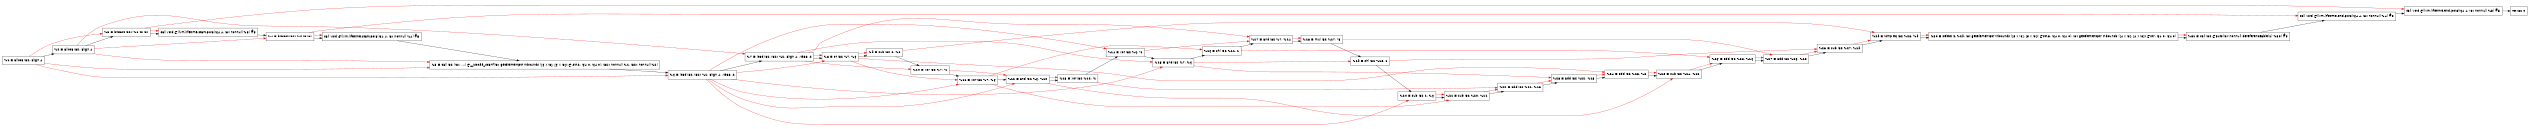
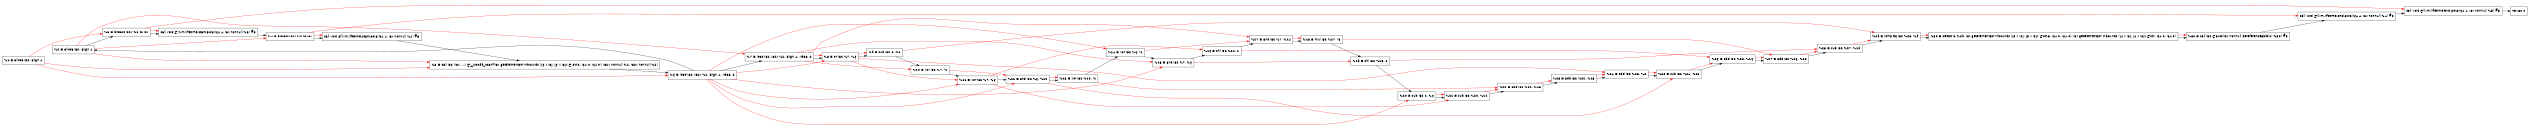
  digraph {
    fontname="DejaVu Sans"
    rankdir=LR
    node [fontname="DejaVu Sans" shape=record]
    edge [fontname="DejaVu Sans" color=red]
    n1 [label="  %1 = alloca i32, align 4"]
    n2 [label="  %2 = alloca i32, align 4"]
    n3 [label="  %3 = bitcast i32* %1 to i8*"]
    n4 [label="  %5 = call i32 (i8*, ...) @__isoc99_scanf(i8* getelementptr inbounds ([6 x i8], [6 x i8]* @.str.2, i64 0, i64 0), i32* nonnull %1, i32* nonnull %2)"]
    n5 [label="  %6 = load i32, i32* %1, align 4, !tbaa !2"]
    n6 [label="  %4 = bitcast i32* %2 to i8*"]
    n7 [label="  %7 = load i32, i32* %2, align 4, !tbaa !2"]
    n8 [label="  call void @llvm.lifetime.start.p0i8(i64 4, i8* nonnull %3) #5"]
    n9 [label="  call void @llvm.lifetime.end.p0i8(i64 4, i8* nonnull %3) #5"]
    n10 [label="  %8 = or i32 %7, %6"]
    n11 [label="  %11 = xor i32 %7, %6"]
    n12 [label="  %12 = and i32 %6, %10"]
    n13 [label="  %14 = xor i32 %6, -1"]
    n14 [label="  %15 = and i32 %7, %6"]
    n15 [label="  %20 = sub i32 1, %6"]
    n16 [label="  call void @llvm.lifetime.start.p0i8(i64 4, i8* nonnull %4) #5"]
    n17 [label="  call void @llvm.lifetime.end.p0i8(i64 4, i8* nonnull %4) #5"]
    n18 [label="  %10 = xor i32 %7, -1"]
    n19 [label="  %17 = and i32 %7, %14"]
    n20 [label="  ret i32 0"]
    n21 [label="  %9 = sub i32 0, %8"]
    n22 [label="  %24 = add i32 %23, %8"]
    n23 [label="  %16 = shl i32 %11, 1"]
    n24 [label="  %21 = sub i32 %20, %11"]
    n25 [label="  %13 = xor i32 %12, -1"]
    n26 [label="  %25 = sub i32 %24, %12"]
    n27 [label="  %19 = shl i32 %15, 1"]
    n28 [label="  %23 = add i32 %22, %15"]
    n29 [label="  %18 = mul i32 %17, -3"]
    n30 [label="  %29 = icmp eq i32 %28, %9"]
    n31 [label="  %30 = select i1 %29, i8* getelementptr inbounds ([5 x i8], [5 x i8]* @str.3, i64 0, i64 0), i8* getelementptr inbounds ([4 x i8], [4 x i8]* @str, i64 0, i64 0)"]
    n32 [label="  %26 = add i32 %25, %16"]
    n33 [label="  %22 = add i32 %21, %13"]
    n34 [label="  %28 = sub i32 %27, %19"]
    n35 [label="  %27 = add i32 %26, %18"]
    n36 [label="  %31 = call i32 @puts(i8* nonnull dereferenceable(1) %30) #5"]
-   n1 -> n2 [color=""]
+   n5 -> n2 [color=""]
    n1 -> n3
    n1 -> n4
    n1 -> n5
    n2 -> n3 [color=""]
    n2 -> n4
    n2 -> n6
    n2 -> n7
    n3 -> n8 [color=""]
    n3 -> n8
    n3 -> n9
    n4 -> n5 [color=""]
    n5 -> n7 [color=""]
    n5 -> n10
    n5 -> n11
    n5 -> n12
    n5 -> n13
    n5 -> n14
    n5 -> n15
    n6 -> n16 [color=""]
    n6 -> n16
    n6 -> n17
    n7 -> n10 [color=""]
    n7 -> n10
    n7 -> n14
    n7 -> n18
    n7 -> n19
    n8 -> n6 [color=""]
    n9 -> n20 [color=""]
    n10 -> n11
    n10 -> n21 [color=""]
    n10 -> n21
    n10 -> n22
    n11 -> n12 [color=""]
    n11 -> n23
    n11 -> n24
    n12 -> n25 [color=""]
    n12 -> n25
    n12 -> n26
    n13 -> n14 [color=""]
    n13 -> n19
    n14 -> n23 [color=""]
    n14 -> n27
-   n14 -> n28
    n15 -> n24 [color=""]
    n15 -> n24
    n16 -> n4 [color=""]
    n17 -> n9 [color=""]
    n18 -> n11 [color=""]
    n18 -> n12
    n19 -> n29 [color=""]
    n19 -> n29
    n21 -> n18 [color=""]
    n21 -> n30
    n22 -> n26 [color=""]
    n22 -> n26
    n23 -> n19 [color=""]
    n23 -> n32
    n24 -> n33 [color=""]
    n24 -> n33
    n25 -> n13 [color=""]
    n25 -> n33
    n26 -> n32 [color=""]
    n26 -> n32
    n27 -> n15 [color=""]
    n27 -> n34
    n28 -> n22 [color=""]
    n28 -> n22
    n29 -> n27 [color=""]
    n29 -> n35
    n30 -> n31 [color=""]
    n30 -> n31
    n31 -> n36 [color=""]
    n31 -> n36
    n32 -> n35 [color=""]
    n32 -> n35
    n33 -> n28 [color=""]
    n33 -> n28
    n34 -> n30 [color=""]
    n34 -> n30
    n35 -> n34 [color=""]
    n35 -> n34
    n36 -> n17 [color=""]
  }
